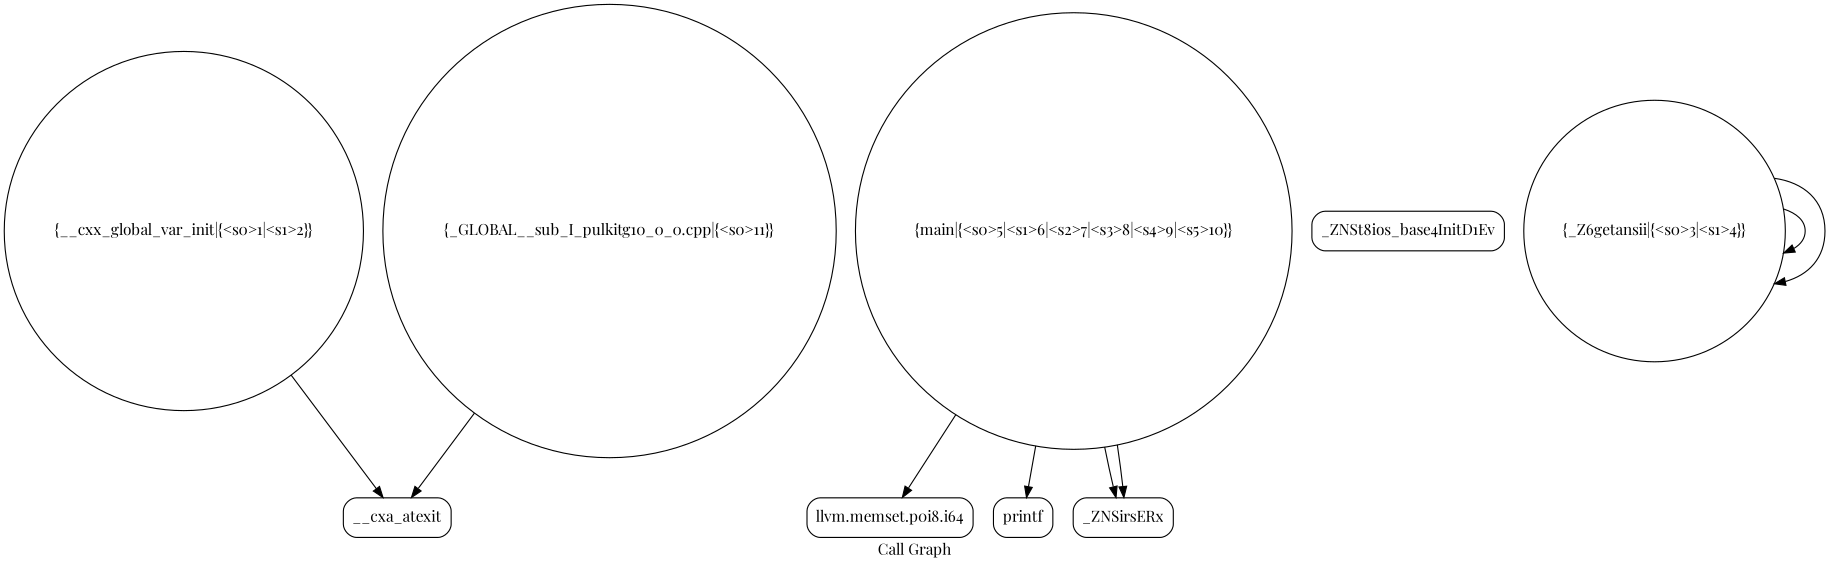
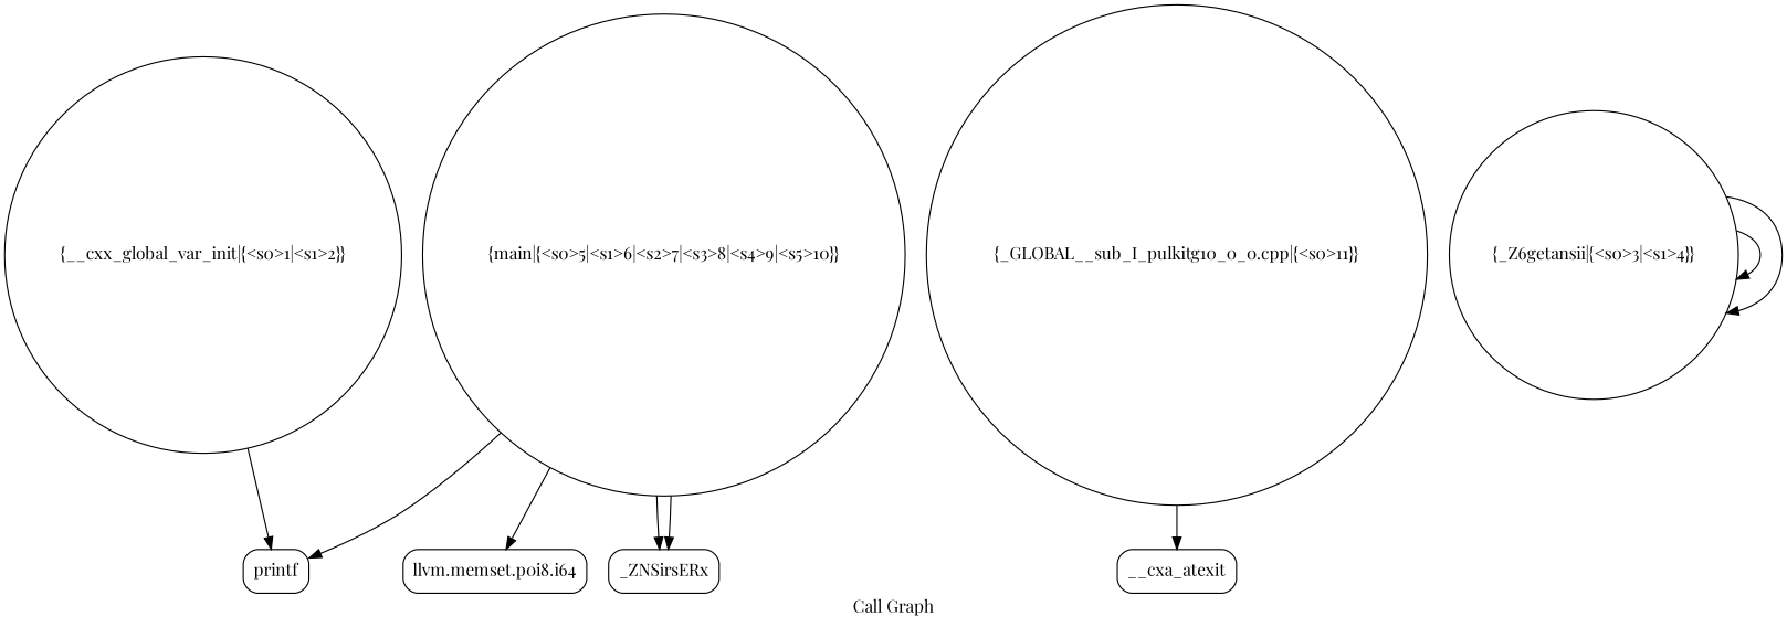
  digraph {
    fontname="Playfair Display"
    label="Call Graph"
    node [fontname="Playfair Display" shape=Mrecord]
    edge [color=black fontname="Playfair Display" tailport=s1]
    n1 [label="{__cxx_global_var_init|{<s0>1|<s1>2}}" shape=circle]
    n2 [label="{__cxa_atexit}"]
    n3 [label="{llvm.memset.p0i8.i64}"]
-   n4 [label="{_ZNSt8ios_base4InitD1Ev}"]
    n5 [label="{printf}"]
    n6 [label="{_Z6getansii|{<s0>3|<s1>4}}" shape=circle]
    n7 [label="{_ZNSirsERx}"]
    n8 [label="{_GLOBAL__sub_I_pulkitg10_0_0.cpp|{<s0>11}}" shape=circle]
    n9 [label="{main|{<s0>5|<s1>6|<s2>7|<s3>8|<s4>9|<s5>10}}" shape=circle]
-   n1 -> n2
+   n1 -> n5
    n6 -> n6 [tailport=s0]
    n6 -> n6
    n8 -> n2 [tailport=s0]
    n9 -> n3
    n9 -> n5 [tailport=s5]
    n9 -> n7 [tailport=s2]
    n9 -> n7 [tailport=s3]
  }
